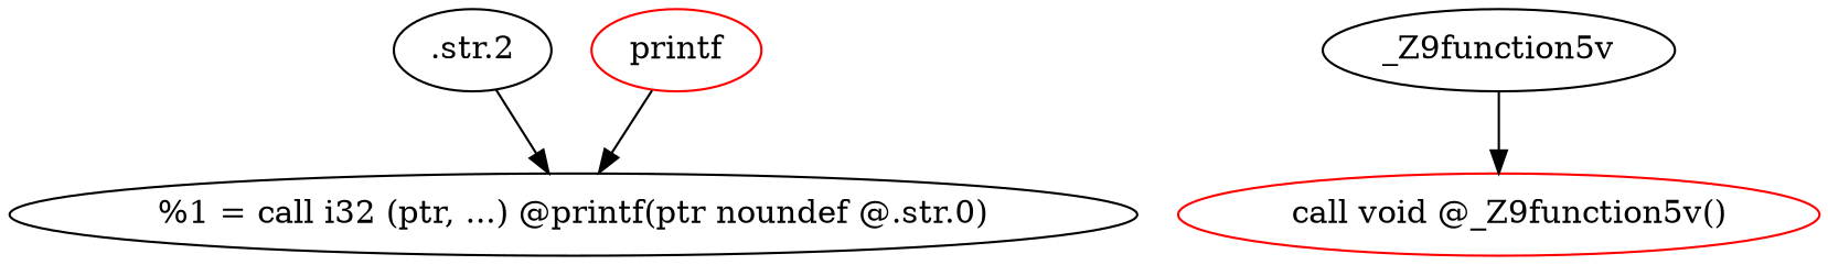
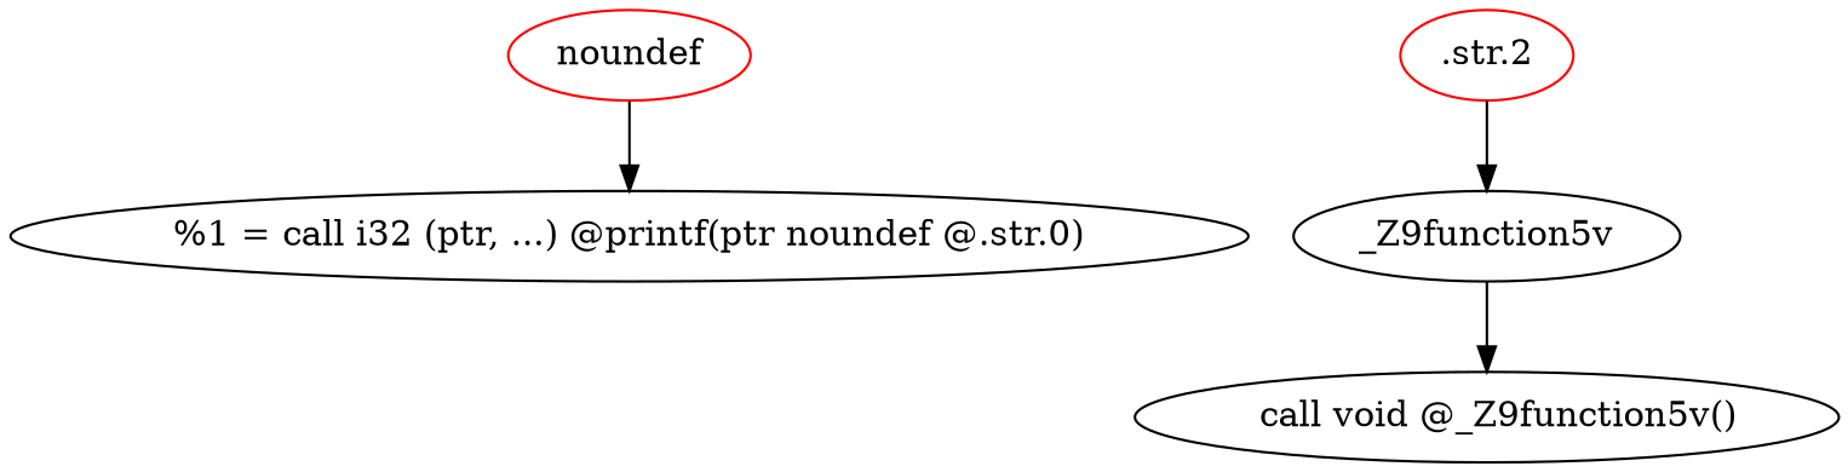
  digraph {
    n1 [label="%1 = call i32 (ptr, ...) @printf(ptr noundef @.str.0)"]
-   ".str.2" [color=black]
-   printf [color=red]
+   ".str.2" [color=red]
+   printf [color=red label=noundef]
    _Z9function5v [color=black]
-   "  call void @_Z9function5v()" [color=red]
-   ".str.2" -> n1
+   "  call void @_Z9function5v()"
+   ".str.2" -> _Z9function5v
    printf -> n1
    _Z9function5v -> "  call void @_Z9function5v()"
  }
